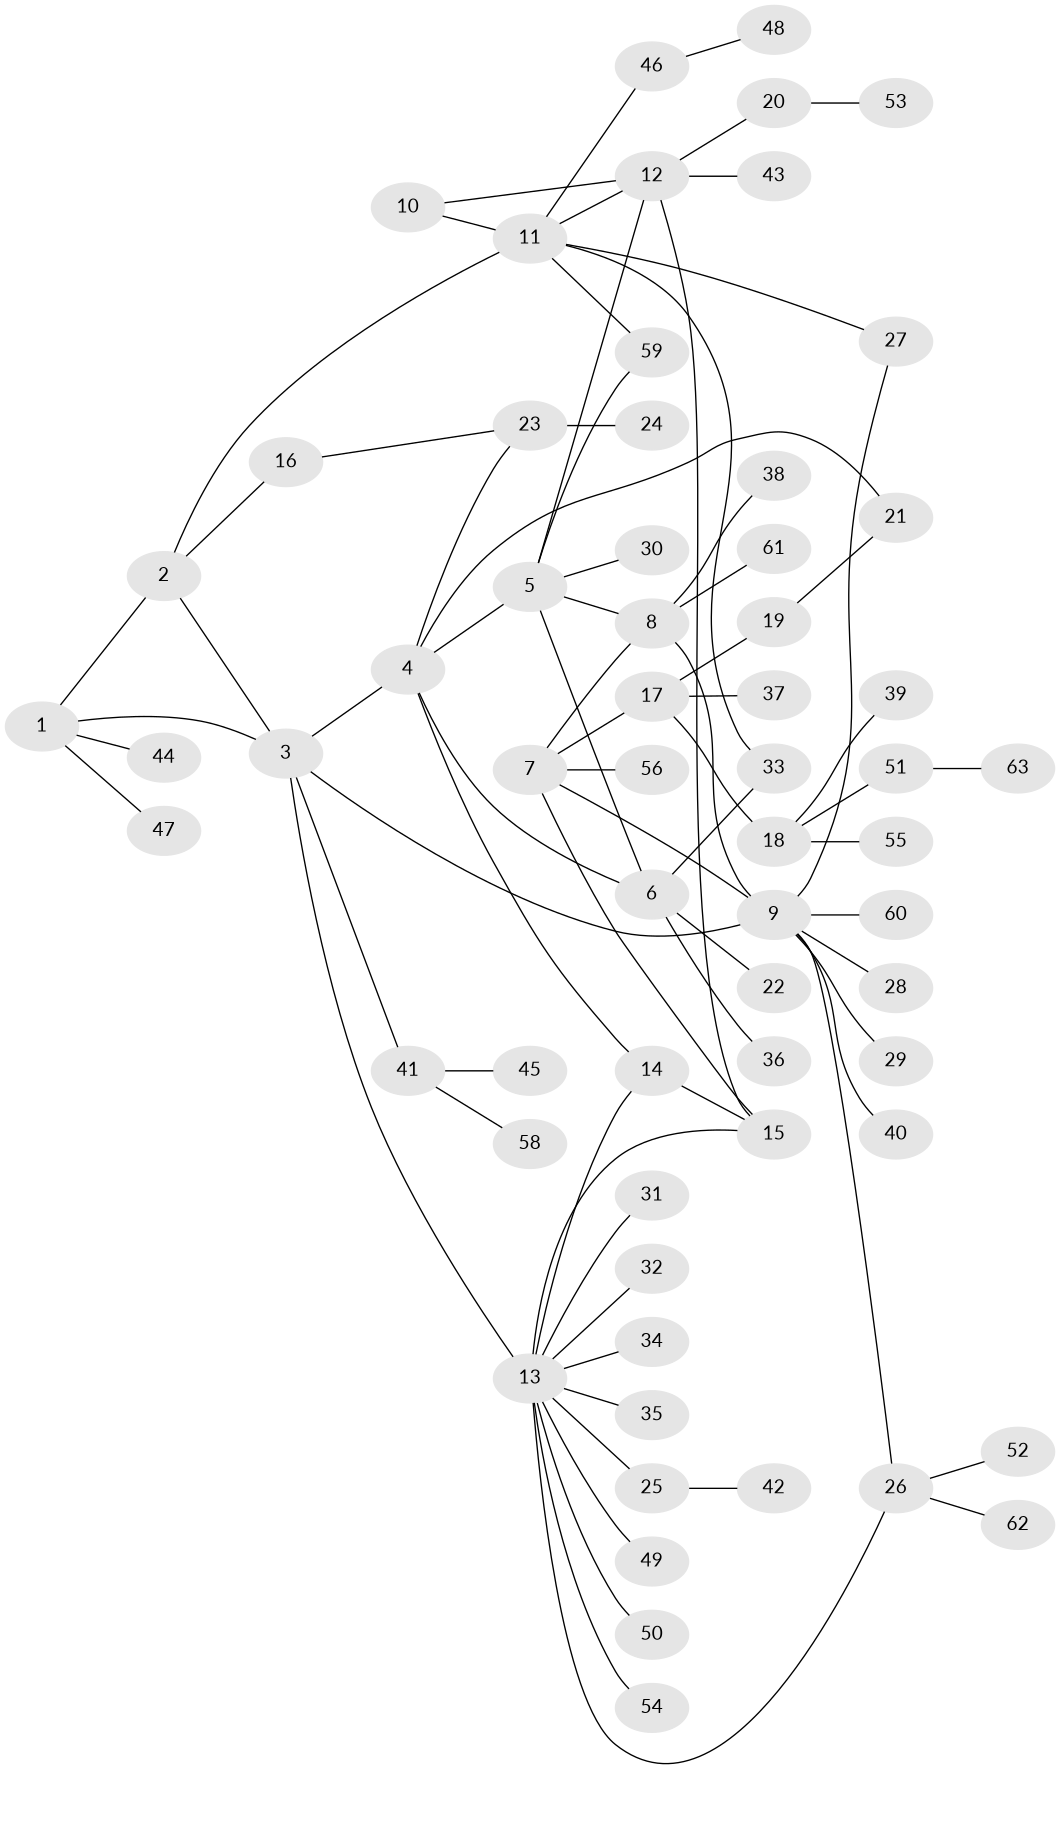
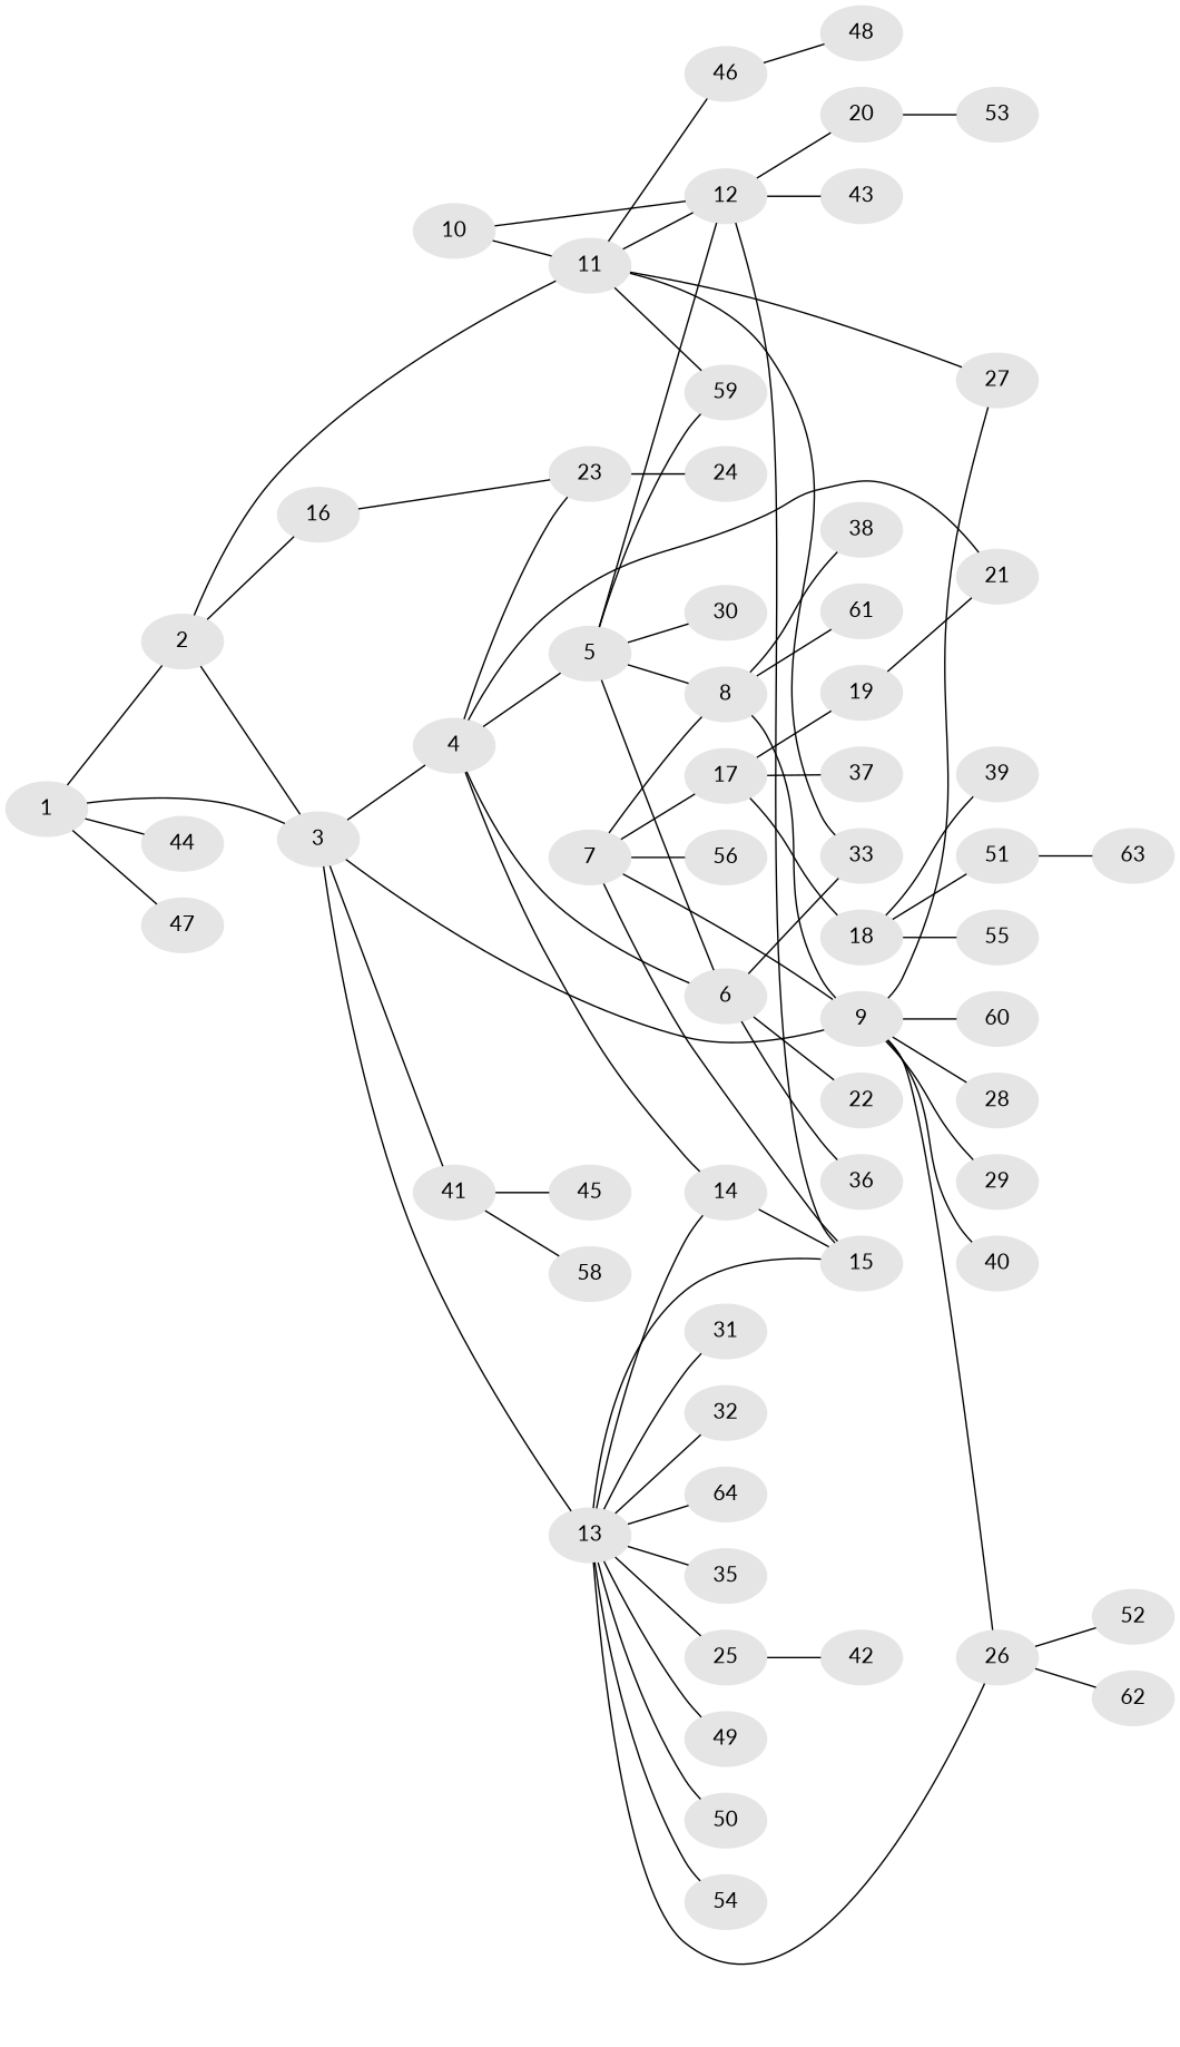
  graph {
    fontname=Lato
    rankdir=LR
    node [color=gray90 fontname=Lato style=filled]
    edge [fontname=Lato]
    1
    2
    3
    44
    47
    11
    16
    4
    9
    13
    41
    12
    59
    33
    27
    46
    23
    5
    6
    14
    21
    26
    28
    29
    40
    60
    15
    25
    31
    32
-   34
+   34 [label=64]
    35
    49
    50
    54
    45
    58
    8
    30
    22
    36
    24
    38
    61
    20
    43
    7
    17
    56
    18
    19
    37
    52
    62
    10
    48
    53
    42
    39
    51
    55
    63
    1 -- 2
    1 -- 3
    1 -- 44
    1 -- 47
    2 -- 3
    2 -- 11
    2 -- 16
    3 -- 4
    3 -- 9
    3 -- 13
    3 -- 41
    11 -- 12
    11 -- 59
    11 -- 33
    11 -- 27
    11 -- 46
    16 -- 23
    4 -- 23
    4 -- 5
    4 -- 6
    4 -- 14
    4 -- 21
    9 -- 27
    9 -- 26
    9 -- 28
    9 -- 29
    9 -- 40
    9 -- 60
    13 -- 14
    13 -- 26
    13 -- 15
    13 -- 25
    13 -- 31
    13 -- 32
    13 -- 34
    13 -- 35
    13 -- 49
    13 -- 50
    13 -- 54
    41 -- 45
    41 -- 58
    12 -- 15
    12 -- 20
    12 -- 43
    46 -- 48
    23 -- 24
    5 -- 12
    5 -- 59
    5 -- 6
    5 -- 8
    5 -- 30
    6 -- 33
    6 -- 22
    6 -- 36
    14 -- 15
    26 -- 52
    26 -- 62
    25 -- 42
    8 -- 9
    8 -- 38
    8 -- 61
    20 -- 53
    7 -- 9
    7 -- 15
    7 -- 8
    7 -- 17
    7 -- 56
    17 -- 18
    17 -- 19
    17 -- 37
    18 -- 39
    18 -- 51
    18 -- 55
    19 -- 21
    10 -- 11
    10 -- 12
    51 -- 63
  }
